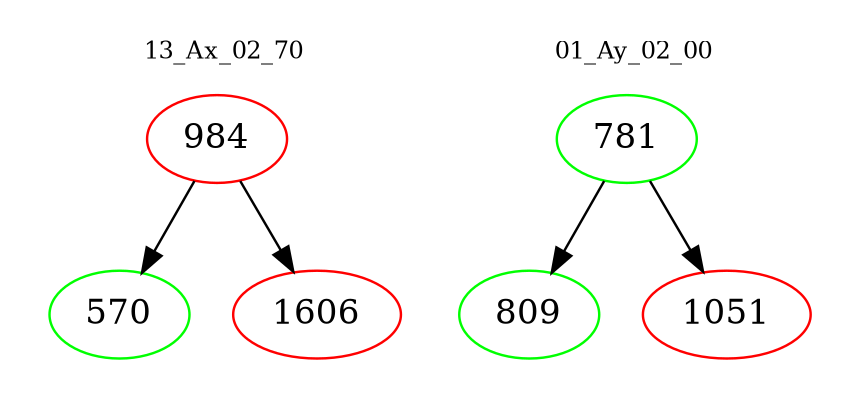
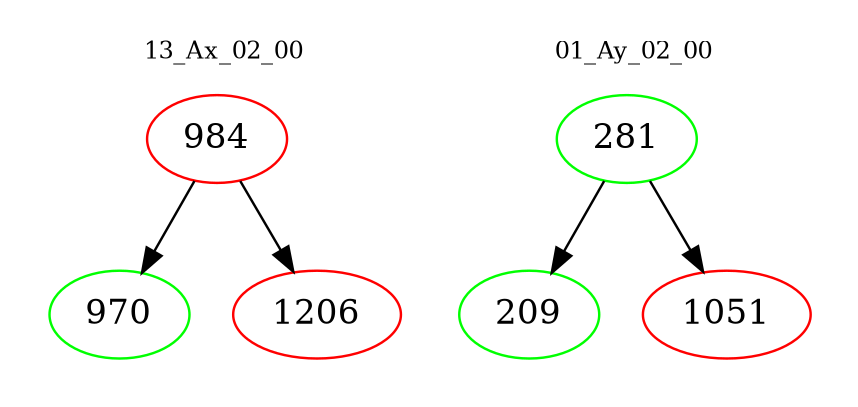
  digraph {
    node [color=red]
    edge [color=black]
    n1 [label=984]
-   n2 [color=green label=570]
-   n3 [label=1606]
-   n4 [color=green label=781]
-   n5 [color=green label=809]
+   n2 [color=green label=970]
+   n3 [label=1206]
+   n4 [color=green label=281]
+   n5 [color=green label=209]
    n6 [label=1051]
    subgraph cluster_1 {
      color=white
      fontsize=10
-     label="13_Ax_02_70"
+     label="13_Ax_02_00"
      n1
      n2
      n3
    }
    subgraph cluster_2 {
      color=white
      fontsize=10
      label="01_Ay_02_00"
      n4
      n5
      n6
    }
    n1 -> n2
    n1 -> n3
    n4 -> n5
    n4 -> n6
  }
